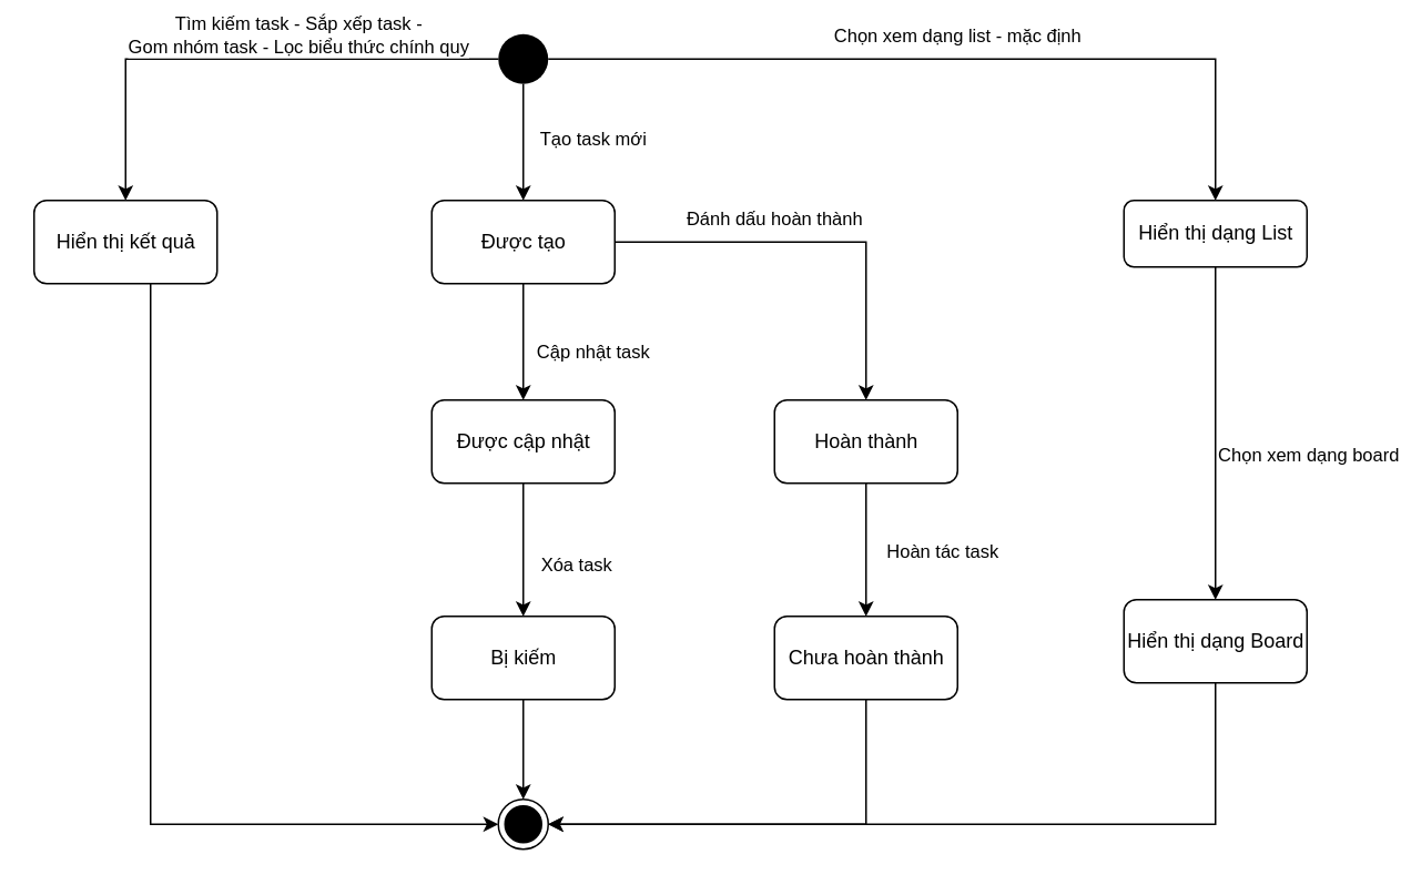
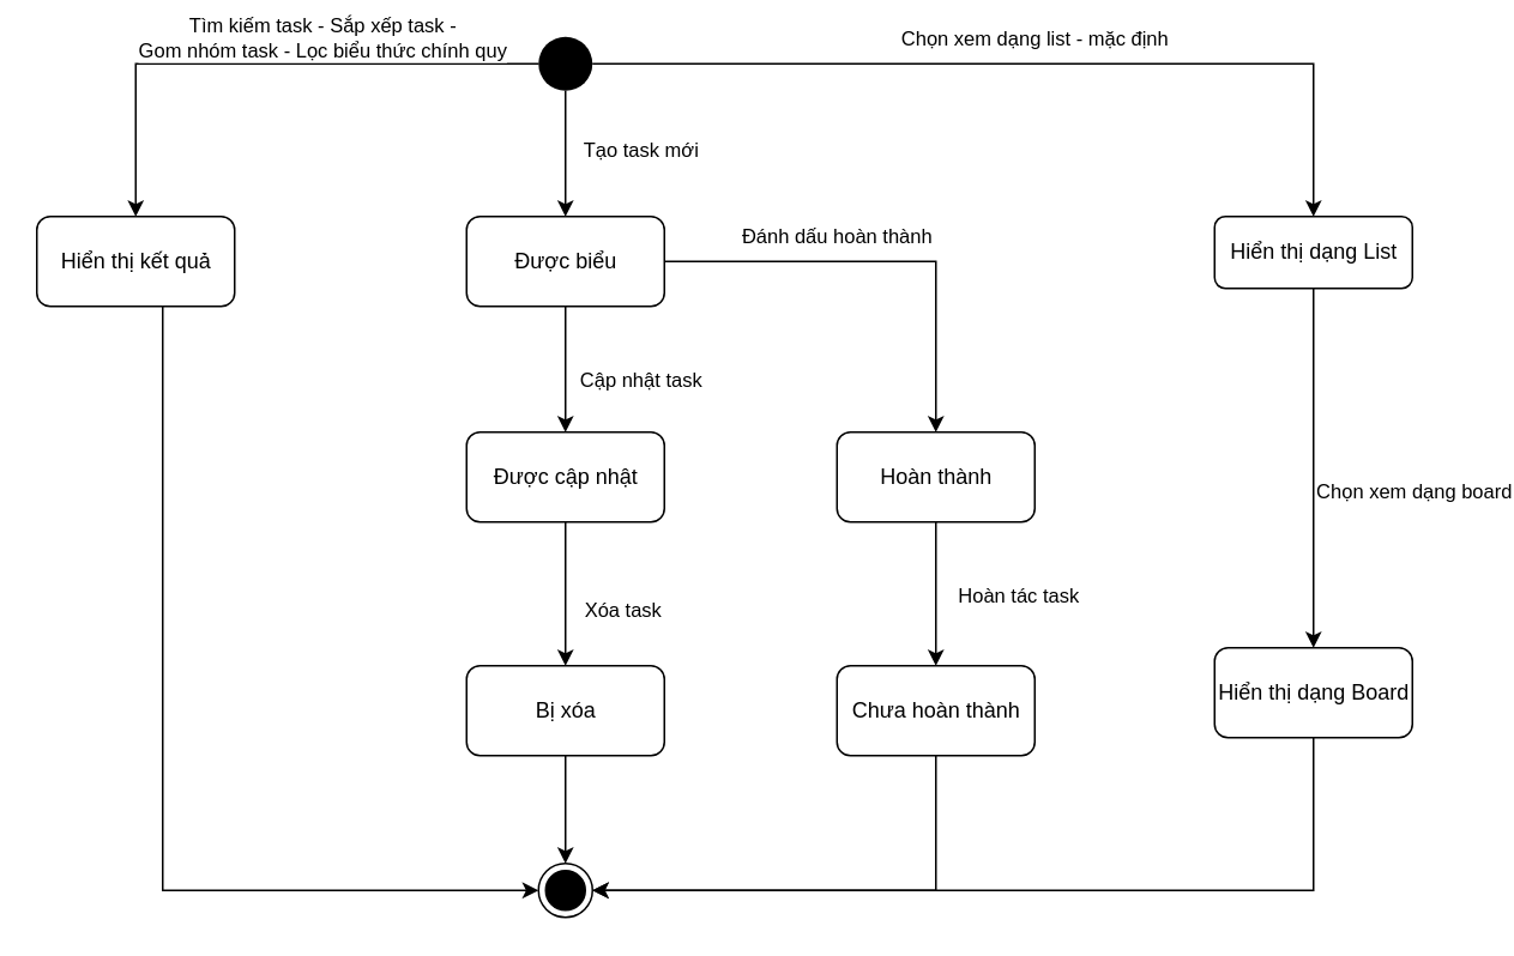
  <mxCell id="0" />
  <mxCell id="1" parent="0" />
  <mxCell id="2" style="edgeStyle=orthogonalEdgeStyle;rounded=0;orthogonalLoop=1;jettySize=auto;html=1;" parent="1" source="6" target="16" edge="1"><mxGeometry relative="1" as="geometry" /></mxCell>
  <mxCell id="3" value="Cập nhật task" style="edgeLabel;html=1;align=center;verticalAlign=middle;resizable=0;points=[];" parent="2" vertex="1" connectable="0"><mxGeometry x="0.131" y="1" relative="1" as="geometry"><mxPoint x="40" as="offset" /></mxGeometry></mxCell>
  <mxCell id="4" style="edgeStyle=orthogonalEdgeStyle;rounded=0;orthogonalLoop=1;jettySize=auto;html=1;" parent="1" source="6" target="24" edge="1"><mxGeometry relative="1" as="geometry" /></mxCell>
  <mxCell id="5" value="Đánh dấu hoàn thành" style="edgeLabel;html=1;align=center;verticalAlign=middle;resizable=0;points=[];" parent="4" vertex="1" connectable="0"><mxGeometry x="-0.192" y="3" relative="1" as="geometry"><mxPoint x="-3.17" y="-12" as="offset" /></mxGeometry></mxCell>
- <mxCell id="6" value="Được tạo" style="html=1;rounded=1" parent="1" vertex="1"><mxGeometry x="259" y="120" width="110" height="50" as="geometry" /></mxCell>
+ <mxCell id="6" value="Được biểu" style="html=1;rounded=1" parent="1" vertex="1"><mxGeometry x="259" y="120" width="110" height="50" as="geometry" /></mxCell>
  <mxCell id="7" style="edgeStyle=orthogonalEdgeStyle;rounded=0;orthogonalLoop=1;jettySize=auto;html=1;" parent="1" source="13" target="6" edge="1"><mxGeometry relative="1" as="geometry" /></mxCell>
  <mxCell id="8" value="Tạo task mới" style="edgeLabel;html=1;align=center;verticalAlign=middle;resizable=0;points=[];" parent="7" vertex="1" connectable="0"><mxGeometry x="0.154" y="-3" relative="1" as="geometry"><mxPoint x="44" y="-7.93" as="offset" /></mxGeometry></mxCell>
  <mxCell id="9" style="edgeStyle=orthogonalEdgeStyle;rounded=0;orthogonalLoop=1;jettySize=auto;html=1;" parent="1" source="13" target="21" edge="1"><mxGeometry relative="1" as="geometry" /></mxCell>
  <mxCell id="10" value="Tìm kiếm task - Sắp xếp task - &lt;br&gt;Gom nhóm task - Lọc biểu thức chính quy" style="edgeLabel;html=1;align=center;verticalAlign=middle;resizable=0;points=[];" parent="9" vertex="1" connectable="0"><mxGeometry x="-0.129" y="-1" relative="1" as="geometry"><mxPoint x="14.33" y="-14" as="offset" /></mxGeometry></mxCell>
  <mxCell id="11" style="edgeStyle=orthogonalEdgeStyle;rounded=0;orthogonalLoop=1;jettySize=auto;html=1;entryX=0.5;entryY=0;entryDx=0;entryDy=0;" parent="1" source="13" target="29" edge="1"><mxGeometry relative="1" as="geometry" /></mxCell>
  <mxCell id="12" value="Chọn xem dạng list - mặc định" style="edgeLabel;html=1;align=center;verticalAlign=middle;resizable=0;points=[];" parent="11" vertex="1" connectable="0"><mxGeometry x="-0.213" y="1" relative="1" as="geometry"><mxPoint x="54.33" y="-14" as="offset" /></mxGeometry></mxCell>
  <mxCell id="13" value="" style="ellipse;fillColor=#000000;strokeColor=none;" parent="1" vertex="1"><mxGeometry x="299" y="20" width="30" height="30" as="geometry" /></mxCell>
  <mxCell id="14" style="edgeStyle=orthogonalEdgeStyle;rounded=0;orthogonalLoop=1;jettySize=auto;html=1;" parent="1" source="16" target="18" edge="1"><mxGeometry relative="1" as="geometry" /></mxCell>
  <mxCell id="15" value="Xóa task" style="edgeLabel;html=1;align=center;verticalAlign=middle;resizable=0;points=[];" parent="14" vertex="1" connectable="0"><mxGeometry x="-0.212" relative="1" as="geometry"><mxPoint x="31" y="16.55" as="offset" /></mxGeometry></mxCell>
  <mxCell id="16" value="Được cập nhật" style="html=1;rounded=1" parent="1" vertex="1"><mxGeometry x="259" y="240" width="110" height="50" as="geometry" /></mxCell>
  <mxCell id="17" style="edgeStyle=orthogonalEdgeStyle;rounded=0;orthogonalLoop=1;jettySize=auto;html=1;" parent="1" source="18" target="19" edge="1"><mxGeometry relative="1" as="geometry" /></mxCell>
- <mxCell id="18" value="Bị kiếm" style="html=1;rounded=1" parent="1" vertex="1"><mxGeometry x="259" y="370" width="110" height="50" as="geometry" /></mxCell>
+ <mxCell id="18" value="Bị xóa" style="html=1;rounded=1" parent="1" vertex="1"><mxGeometry x="259" y="370" width="110" height="50" as="geometry" /></mxCell>
  <mxCell id="19" value="" style="ellipse;html=1;shape=endState;fillColor=#000000;strokeColor=#000000;" parent="1" vertex="1"><mxGeometry x="299" y="480" width="30" height="30" as="geometry" /></mxCell>
  <mxCell id="20" style="edgeStyle=orthogonalEdgeStyle;rounded=0;orthogonalLoop=1;jettySize=auto;html=1;entryX=0;entryY=0.5;entryDx=0;entryDy=0;" parent="1" source="21" target="19" edge="1"><mxGeometry relative="1" as="geometry"><Array as="points"><mxPoint x="90" y="495" /></Array></mxGeometry></mxCell>
  <mxCell id="21" value="Hiển thị kết quả" style="html=1;perimeterSpacing=0;glass=0;rounded=1" parent="1" vertex="1"><mxGeometry x="20" y="120" width="110" height="50" as="geometry" /></mxCell>
  <mxCell id="22" style="edgeStyle=orthogonalEdgeStyle;rounded=0;orthogonalLoop=1;jettySize=auto;html=1;" parent="1" source="24" target="26" edge="1"><mxGeometry relative="1" as="geometry" /></mxCell>
  <mxCell id="23" value="Hoàn tác task" style="edgeLabel;html=1;align=center;verticalAlign=middle;resizable=0;points=[];" parent="22" vertex="1" connectable="0"><mxGeometry x="0.257" y="-1" relative="1" as="geometry"><mxPoint x="46" y="-10" as="offset" /></mxGeometry></mxCell>
  <mxCell id="24" value="Hoàn thành" style="html=1;rounded=1" parent="1" vertex="1"><mxGeometry x="465" y="240" width="110" height="50" as="geometry" /></mxCell>
  <mxCell id="25" style="edgeStyle=orthogonalEdgeStyle;rounded=0;orthogonalLoop=1;jettySize=auto;html=1;entryX=1;entryY=0.5;entryDx=0;entryDy=0;" parent="1" source="26" target="19" edge="1"><mxGeometry relative="1" as="geometry"><Array as="points"><mxPoint x="520" y="495" /></Array></mxGeometry></mxCell>
  <mxCell id="26" value="Chưa hoàn thành" style="html=1;rounded=1" parent="1" vertex="1"><mxGeometry x="465" y="370" width="110" height="50" as="geometry" /></mxCell>
  <mxCell id="27" style="edgeStyle=orthogonalEdgeStyle;rounded=0;orthogonalLoop=1;jettySize=auto;html=1;entryX=0.5;entryY=0;entryDx=0;entryDy=0;" parent="1" source="29" target="31" edge="1"><mxGeometry relative="1" as="geometry"><Array as="points"><mxPoint x="730" y="220" /><mxPoint x="730" y="220" /></Array></mxGeometry></mxCell>
  <mxCell id="28" value="Chọn xem dạng board" style="edgeLabel;html=1;align=center;verticalAlign=middle;resizable=0;points=[];" parent="27" vertex="1" connectable="0"><mxGeometry x="0.27" y="-1" relative="1" as="geometry"><mxPoint x="56" y="-14.17" as="offset" /></mxGeometry></mxCell>
  <mxCell id="29" value="Hiển thị dạng List" style="html=1;rounded=1" parent="1" vertex="1"><mxGeometry x="675" y="120" width="110" height="40" as="geometry" /></mxCell>
  <mxCell id="30" style="edgeStyle=orthogonalEdgeStyle;rounded=0;orthogonalLoop=1;jettySize=auto;html=1;" parent="1" source="31" target="19" edge="1"><mxGeometry relative="1" as="geometry"><Array as="points"><mxPoint x="730" y="495" /></Array></mxGeometry></mxCell>
  <mxCell id="31" value="Hiển thị dạng Board" style="html=1;rounded=1" parent="1" vertex="1"><mxGeometry x="675" y="360" width="110" height="50" as="geometry" /></mxCell>
